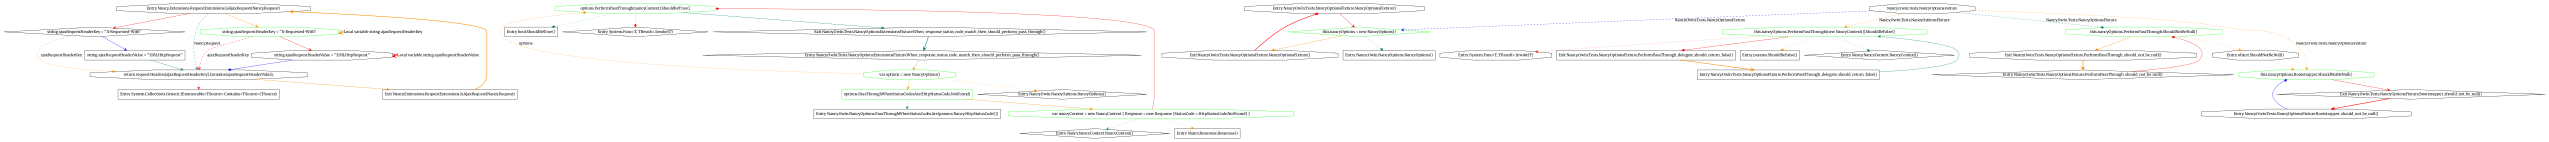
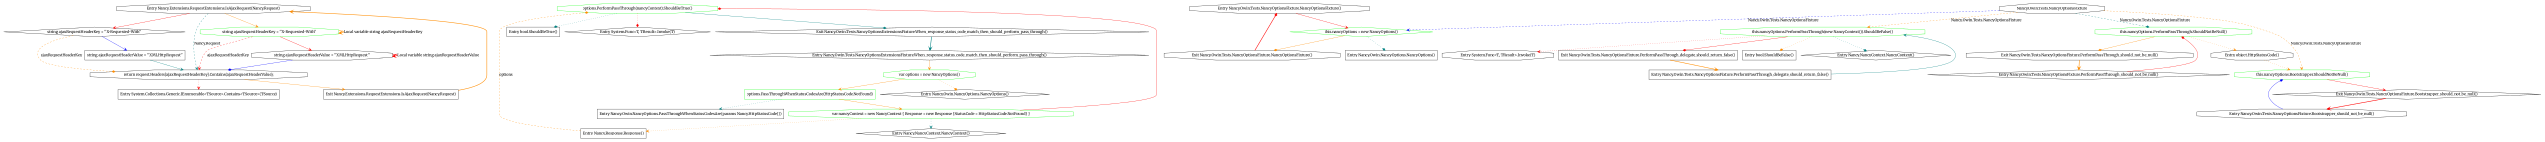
  digraph {
    fontname=Merriweather
    node [cluster="Nancy.Extensions.RequestExtensions.IsAjaxRequest(Nancy.Request)" fontname=Merriweather shape=octagon span="16-16" file="NancyOptionsFixture.cs"]
    edge [arrowhead=vee color=darkorange fontname=Merriweather style=solid]
    n1 [label="Entry Nancy.Extensions.RequestExtensions.IsAjaxRequest(Nancy.Request)" span="14-14" file=""]
    n2 [label="string ajaxRequestHeaderKey = ''X-Requested-With''" shape=diamond file=""]
    n3 [label="return request.Headers[ajaxRequestHeaderKey].Contains(ajaxRequestHeaderValue);" span="19-19" file=""]
    n4 [color=green community=0 label="string ajaxRequestHeaderKey = ''X-Requested-With''" file=""]
    n5 [label="string ajaxRequestHeaderValue = ''XMLHttpRequest''" shape=box span="17-17" file=""]
    n6 [label="Exit Nancy.Extensions.RequestExtensions.IsAjaxRequest(Nancy.Request)" shape=box span="14-14" file=""]
    n7 [cluster="System.Collections.Generic.IEnumerable<TSource>.Contains<TSource>(TSource)" label="Entry System.Collections.Generic.IEnumerable<TSource>.Contains<TSource>(TSource)" shape=box span="0-0" file=""]
    n8 [label="string ajaxRequestHeaderValue = ''XMLHttpRequest''" span="17-17" file=""]
    n9 [cluster="bool.ShouldBeTrue()" file="NancyOptionsExtensionsFixture.cs" label="Entry bool.ShouldBeTrue()" shape=box span="85-85"]
    n10 [cluster="System.Func<T, TResult>.Invoke(T)" file="NancyOptionsExtensionsFixture.cs" label="Entry System.Func<T, TResult>.Invoke(T)" shape=diamond span="0-0"]
    n11 [cluster="Nancy.NancyContext.NancyContext()" file="NancyOptionsExtensionsFixture.cs" label="Entry Nancy.NancyContext.NancyContext()" shape=diamond span="24-24"]
    n12 [cluster="Nancy.Owin.NancyOptions.PassThroughWhenStatusCodesAre(params Nancy.HttpStatusCode[])" file="NancyOptionsExtensionsFixture.cs" label="Entry Nancy.Owin.NancyOptions.PassThroughWhenStatusCodesAre(params Nancy.HttpStatusCode[])" shape=box span="6-6"]
    n13 [cluster="Nancy.Response.Response()" file="NancyOptionsExtensionsFixture.cs" label="Entry Nancy.Response.Response()" shape=box span="20-20"]
    n14 [cluster="Nancy.Owin.Tests.NancyOptionsExtensionsFixture.When_response_status_code_match_then_should_perform_pass_through()" file="NancyOptionsExtensionsFixture.cs" label="Entry Nancy.Owin.Tests.NancyOptionsExtensionsFixture.When_response_status_code_match_then_should_perform_pass_through()" shape=diamond span="9-9"]
    n15 [cluster="Nancy.Owin.Tests.NancyOptionsExtensionsFixture.When_response_status_code_match_then_should_perform_pass_through()" color=green community=0 file="NancyOptionsExtensionsFixture.cs" label="var options = new NancyOptions()" span="11-11"]
    n16 [cluster="Nancy.Owin.Tests.NancyOptionsExtensionsFixture.When_response_status_code_match_then_should_perform_pass_through()" color=green community=0 file="NancyOptionsExtensionsFixture.cs" label="options.PassThroughWhenStatusCodesAre(HttpStatusCode.NotFound)" shape=box span="12-12"]
    n17 [cluster="Nancy.Owin.Tests.NancyOptionsExtensionsFixture.When_response_status_code_match_then_should_perform_pass_through()" color=green community=0 file="NancyOptionsExtensionsFixture.cs" label="options.PerformPassThrough(nancyContext).ShouldBeTrue()" span="14-14"]
    n18 [cluster="Nancy.Owin.NancyOptions.NancyOptions()" file="NancyOptionsExtensionsFixture.cs" label="Entry Nancy.Owin.NancyOptions.NancyOptions()" shape=diamond span="5-5"]
    n19 [cluster="Nancy.Owin.Tests.NancyOptionsExtensionsFixture.When_response_status_code_match_then_should_perform_pass_through()" color=green community=0 file="NancyOptionsExtensionsFixture.cs" label="var nancyContext = new NancyContext { Response = new Response {StatusCode = HttpStatusCode.NotFound} }" span="13-13"]
    n20 [cluster="Nancy.Owin.Tests.NancyOptionsExtensionsFixture.When_response_status_code_match_then_should_perform_pass_through()" file="NancyOptionsExtensionsFixture.cs" label="Exit Nancy.Owin.Tests.NancyOptionsExtensionsFixture.When_response_status_code_match_then_should_perform_pass_through()" shape=diamond span="9-9"]
    n21 [cluster="Nancy.Owin.Tests.NancyOptionsFixture.NancyOptionsFixture()" label="Entry Nancy.Owin.Tests.NancyOptionsFixture.NancyOptionsFixture()" span="10-10"]
    n22 [cluster="Nancy.Owin.Tests.NancyOptionsFixture.NancyOptionsFixture()" color=green community=0 label="this.nancyOptions = new NancyOptions()" shape=diamond span="12-12"]
    n23 [cluster="Nancy.Owin.Tests.NancyOptionsFixture.NancyOptionsFixture()" label="Exit Nancy.Owin.Tests.NancyOptionsFixture.NancyOptionsFixture()" span="10-10"]
    n24 [cluster="Nancy.Owin.NancyOptions.NancyOptions()" label="Entry Nancy.Owin.NancyOptions.NancyOptions()" shape=box span="5-5"]
    n25 [cluster="Nancy.Owin.Tests.NancyOptionsFixture.Bootstrapper_should_not_be_null()" label="Entry Nancy.Owin.Tests.NancyOptionsFixture.Bootstrapper_should_not_be_null()"]
    n26 [cluster="Nancy.Owin.Tests.NancyOptionsFixture.Bootstrapper_should_not_be_null()" color=green community=0 label="this.nancyOptions.Bootstrapper.ShouldNotBeNull()" span="18-18"]
    n27 [cluster="Nancy.Owin.Tests.NancyOptionsFixture.Bootstrapper_should_not_be_null()" label="Exit Nancy.Owin.Tests.NancyOptionsFixture.Bootstrapper_should_not_be_null()" shape=diamond]
-   n28 [cluster="object.ShouldNotBeNull()" label="Entry object.ShouldNotBeNull()" span="140-140"]
+   n28 [cluster="object.ShouldNotBeNull()" label="Entry object.HttpStatusCode()" span="140-140"]
    n29 [cluster="System.Func<T, TResult>.Invoke(T)" label="Entry System.Func<T, TResult>.Invoke(T)" span="0-0"]
    n30 [cluster="Nancy.Owin.Tests.NancyOptionsFixture.PerformPassThrough_delegate_should_return_false()" label="Entry Nancy.Owin.Tests.NancyOptionsFixture.PerformPassThrough_delegate_should_return_false()" shape=box span="28-28"]
    n31 [cluster="Nancy.Owin.Tests.NancyOptionsFixture.PerformPassThrough_delegate_should_return_false()" color=green community=0 label="this.nancyOptions.PerformPassThrough(new NancyContext()).ShouldBeFalse()" span="30-30"]
    n32 [cluster="Nancy.Owin.Tests.NancyOptionsFixture.PerformPassThrough_delegate_should_return_false()" label="Exit Nancy.Owin.Tests.NancyOptionsFixture.PerformPassThrough_delegate_should_return_false()" shape=box span="28-28"]
-   n33 [cluster="bool.ShouldBeFalse()" label="Entry params.ShouldBeFalse()" shape=box span="90-90"]
+   n33 [cluster="bool.ShouldBeFalse()" label="Entry bool.ShouldBeFalse()" shape=box span="90-90"]
    n34 [cluster="Nancy.NancyContext.NancyContext()" label="Entry Nancy.NancyContext.NancyContext()" shape=diamond span="24-24"]
    n35 [cluster="Nancy.Owin.Tests.NancyOptionsFixture.PerformPassThrough_should_not_be_null()" label="Entry Nancy.Owin.Tests.NancyOptionsFixture.PerformPassThrough_should_not_be_null()" shape=diamond span="22-22"]
    n36 [cluster="Nancy.Owin.Tests.NancyOptionsFixture.PerformPassThrough_should_not_be_null()" color=green community=0 label="this.nancyOptions.PerformPassThrough.ShouldNotBeNull()" span="24-24"]
    n37 [cluster="Nancy.Owin.Tests.NancyOptionsFixture.PerformPassThrough_should_not_be_null()" label="Exit Nancy.Owin.Tests.NancyOptionsFixture.PerformPassThrough_should_not_be_null()" span="22-22"]
    n38 [label="Nancy.Owin.Tests.NancyOptionsFixture" cluster="" span=""]
    n1 -> n2 [color=red]
    n1 -> n3 [color=teal label="Nancy.Request" style=dashed]
    n1 -> n4
    n2 -> n3 [arrowhead=diamond label=ajaxRequestHeaderKey style=dashed]
    n2 -> n5 [color=blue]
    n3 -> n6
    n3 -> n7 [color=red style=dotted]
    n4 -> n3 [color=red label=ajaxRequestHeaderKey style=dashed]
    n4 -> n4 [label="Local variable string ajaxRequestHeaderKey" style=bold]
    n4 -> n8 [color=red]
    n5 -> n3 [color=teal]
    n6 -> n1 [style=bold]
    n8 -> n3 [arrowhead=diamond color=blue]
    n8 -> n8 [color=red label="Local variable string ajaxRequestHeaderValue" style=bold]
    n14 -> n15
    n15 -> n16
-   n15 -> n17 [arrowhead=diamond label=options style=dashed]
+   n13 -> n17 [arrowhead=diamond label=options style=dashed]
    n15 -> n18 [arrowhead=diamond style=dotted]
    n16 -> n12 [color=teal style=dotted]
    n16 -> n19
    n17 -> n9 [arrowhead=diamond color=teal style=dotted]
    n17 -> n10 [arrowhead=diamond color=red style=dotted]
    n17 -> n20 [arrowhead=diamond color=teal]
    n19 -> n11 [color=teal style=dotted]
    n19 -> n13 [style=dotted]
    n19 -> n17 [arrowhead=diamond color=red]
    n20 -> n14 [color=teal style=bold]
    n21 -> n22 [color=red]
    n22 -> n23 [arrowhead=diamond]
    n22 -> n24 [arrowhead=diamond color=teal style=dotted]
    n23 -> n21 [arrowhead=diamond color=red style=bold]
    n25 -> n26 [arrowhead=diamond color=blue]
    n26 -> n27 [color=red]
    n27 -> n25 [color=red style=bold]
    n28 -> n26 [style=dotted]
    n30 -> n31 [color=teal]
    n31 -> n29 [color=red style=dotted]
    n31 -> n32 [arrowhead=diamond color=red]
    n31 -> n33 [arrowhead=diamond style=dotted]
    n31 -> n34 [arrowhead=diamond color=teal style=dotted]
    n32 -> n30 [style=bold]
    n35 -> n36 [arrowhead=diamond color=red]
    n36 -> n28 [style=dotted]
    n36 -> n37 [arrowhead=diamond]
    n37 -> n35 [style=bold]
    n38 -> n22 [color=blue label="Nancy.Owin.Tests.NancyOptionsFixture" style=dashed]
    n38 -> n26 [label="Nancy.Owin.Tests.NancyOptionsFixture" style=dashed]
    n38 -> n31 [label="Nancy.Owin.Tests.NancyOptionsFixture" style=dashed]
    n38 -> n36 [arrowhead=diamond color=teal label="Nancy.Owin.Tests.NancyOptionsFixture" style=dashed]
  }
